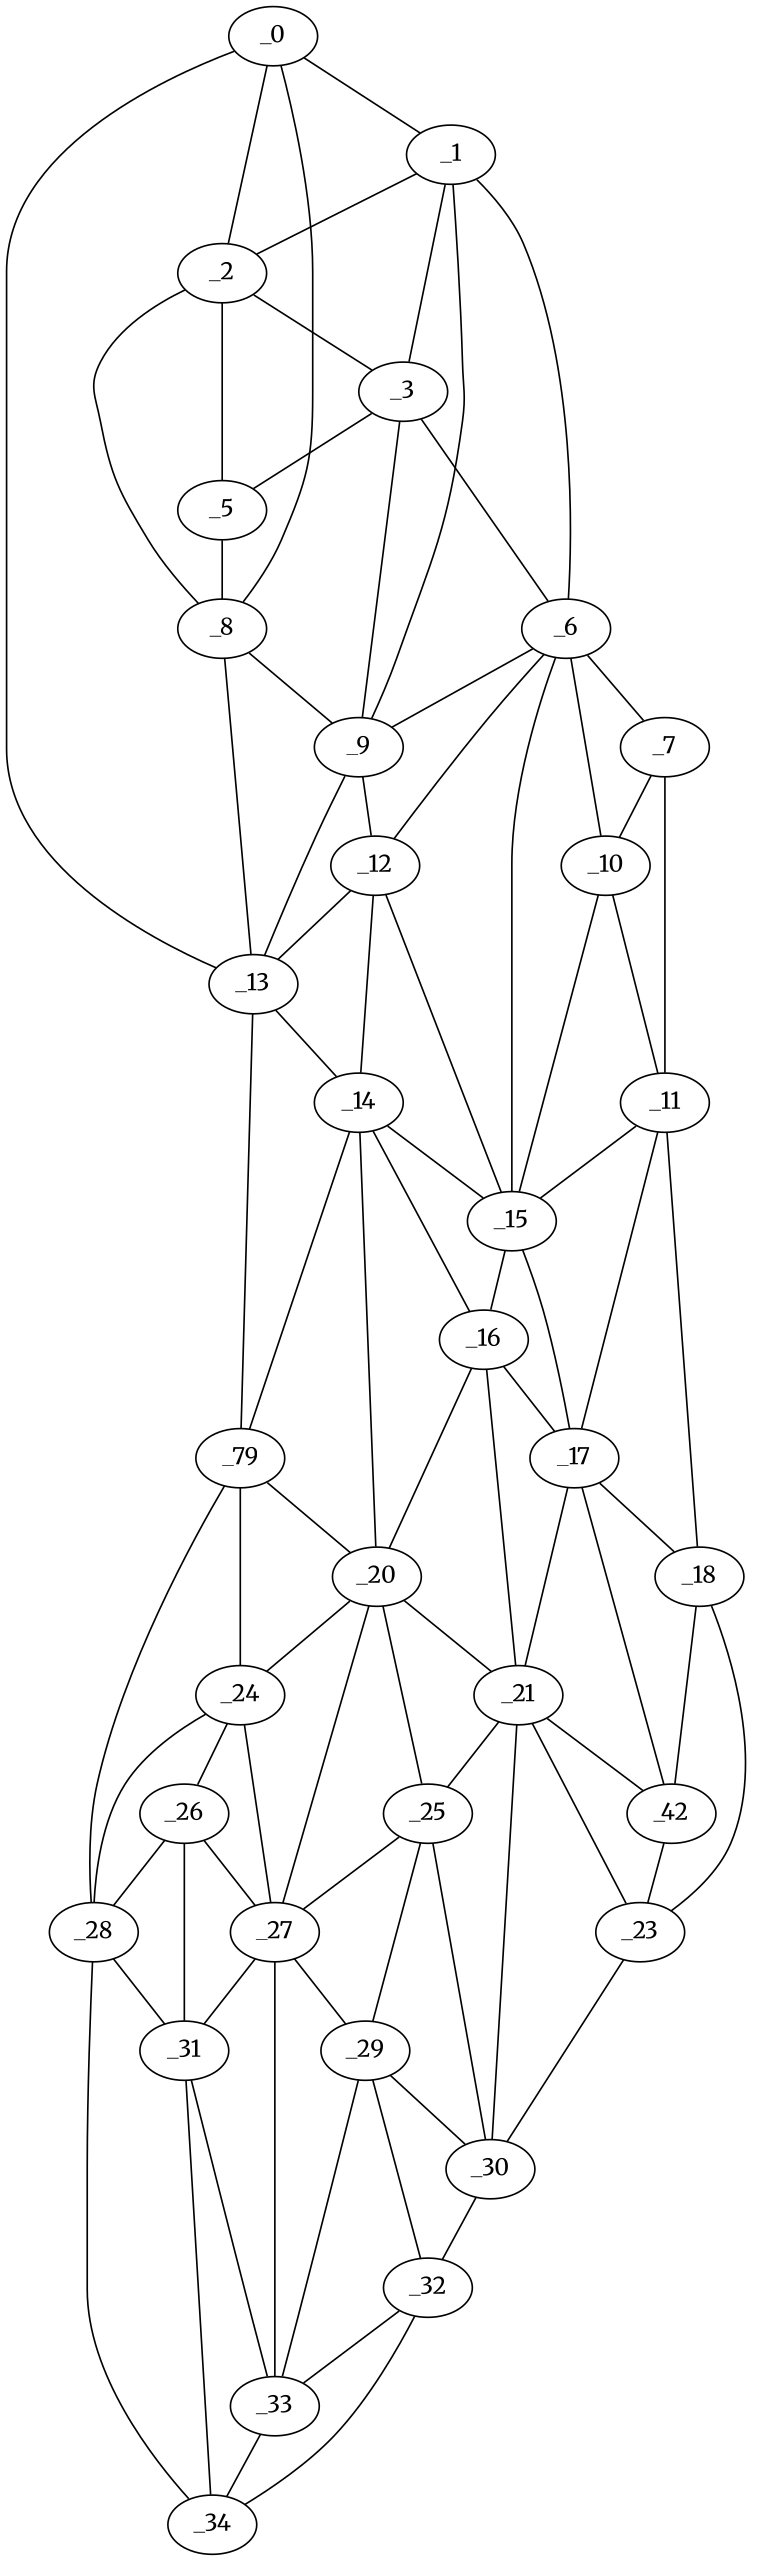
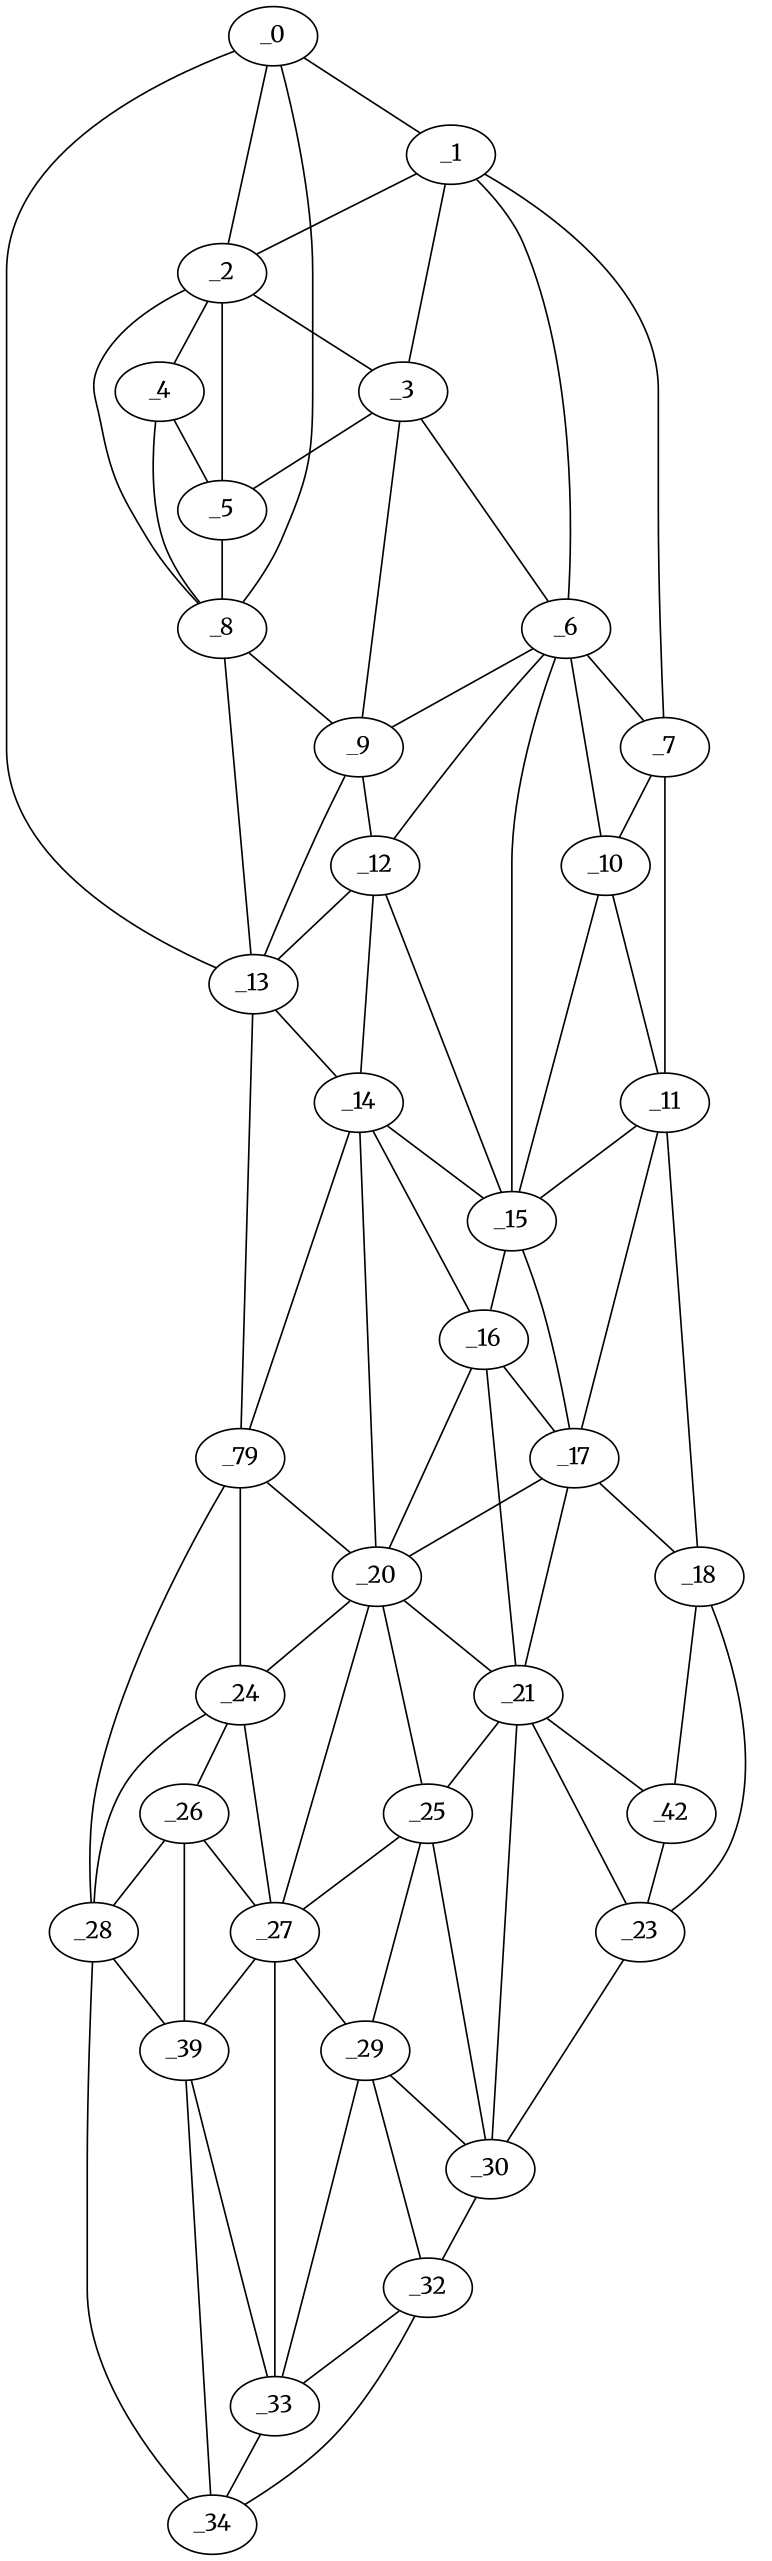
  graph {
    fontname=Merriweather
    node [fontname=Merriweather x=29 y=55]
    edge [fontname=Merriweather valence=2]
    _0 [x=4 y=42]
    _1 [x=6 y=52]
    _2 [x=18 y=42]
    _8 [x=31 y=38]
    _13 [x=50 y=29]
    _3 [x=26]
    _6 [y=73]
    _7 [y=91]
+   _4 [x=27 y=42]
    _5 [x=27 y=49]
    _9 [x=35]
    _14 [x=53 y=60]
    n13 [label=_79 x=81 y=31]
    _10 [x=39 y=89]
    _12 [x=48 y=59]
    _15 [x=53 y=77]
    _11 [x=46 y=101]
    _16 [x=69 y=83]
    _20 [x=81 y=62]
    _24 [x=90 y=46]
    _28 [x=101 y=36]
    _17 [x=71 y=91]
    _18 [x=78 y=105]
    _21 [x=83 y=70]
    n25 [label=_42 x=83 y=102]
    _23 [x=88 y=103]
    _25 [x=96 y=68]
    _30 [x=103 y=99]
    _27 [x=100]
    _26 [x=99 y=44]
-   _31 [x=109 y=47]
+   _31 [x=109 y=47 label=_39]
    _34 [x=123 y=45]
    _29 [x=102 y=67]
    _33 [x=120]
    _32 [x=119 y=90]
    _0 -- _1 [valence=1]
    _0 -- _2
    _0 -- _8 [valence=1]
    _0 -- _13 [valence=1]
    _1 -- _2 [valence=1]
    _1 -- _3
    _1 -- _6 [valence=1]
-   _1 -- _9 [valence=1]
+   _1 -- _7 [valence=1]
    _2 -- _8
    _2 -- _3
+   _2 -- _4
    _2 -- _5 [valence=1]
    _8 -- _13
    _8 -- _9
    _13 -- _14 [valence=1]
    _13 -- n13 [valence=1]
    _3 -- _6 [valence=1]
    _3 -- _5
    _3 -- _9
    _6 -- _7
    _6 -- _9 [valence=1]
    _6 -- _10 [valence=1]
    _6 -- _12 [valence=1]
    _6 -- _15
    _7 -- _10
    _7 -- _11 [valence=1]
+   _4 -- _8 [valence=1]
+   _4 -- _5
    _5 -- _8
    _9 -- _13 [valence=1]
    _9 -- _12
    _14 -- n13
    _14 -- _15
    _14 -- _16 [valence=1]
    _14 -- _20
    n13 -- _20 [valence=1]
    n13 -- _24
    n13 -- _28 [valence=1]
    _10 -- _15 [valence=1]
    _10 -- _11
    _12 -- _13
    _12 -- _14
    _12 -- _15
    _15 -- _16 [valence=1]
    _15 -- _17
    _11 -- _15 [valence=1]
    _11 -- _17
    _11 -- _18 [valence=1]
    _16 -- _20 [valence=1]
    _16 -- _17
    _16 -- _21
    _20 -- _24 [valence=1]
    _20 -- _21
    _20 -- _25
    _20 -- _27
    _24 -- _28
    _24 -- _27
    _24 -- _26
    _28 -- _31
    _28 -- _34 [valence=1]
    _17 -- _18
    _17 -- _21 [valence=1]
-   _17 -- n25 [valence=1]
+   _17 -- _20 [valence=1]
    _18 -- n25
    _18 -- _23 [valence=1]
    _21 -- n25 [valence=1]
    _21 -- _23
    _21 -- _25
    _21 -- _30 [valence=1]
    n25 -- _23
    _23 -- _30 [valence=1]
    _25 -- _30
    _25 -- _27
    _25 -- _29 [valence=1]
    _30 -- _32 [valence=1]
    _27 -- _31
    _27 -- _29
    _27 -- _33 [valence=1]
    _26 -- _28
    _26 -- _27
    _26 -- _31
    _31 -- _34
    _31 -- _33 [valence=1]
    _29 -- _30
    _29 -- _33
    _29 -- _32
    _33 -- _34 [valence=1]
    _32 -- _34 [valence=1]
    _32 -- _33
  }
